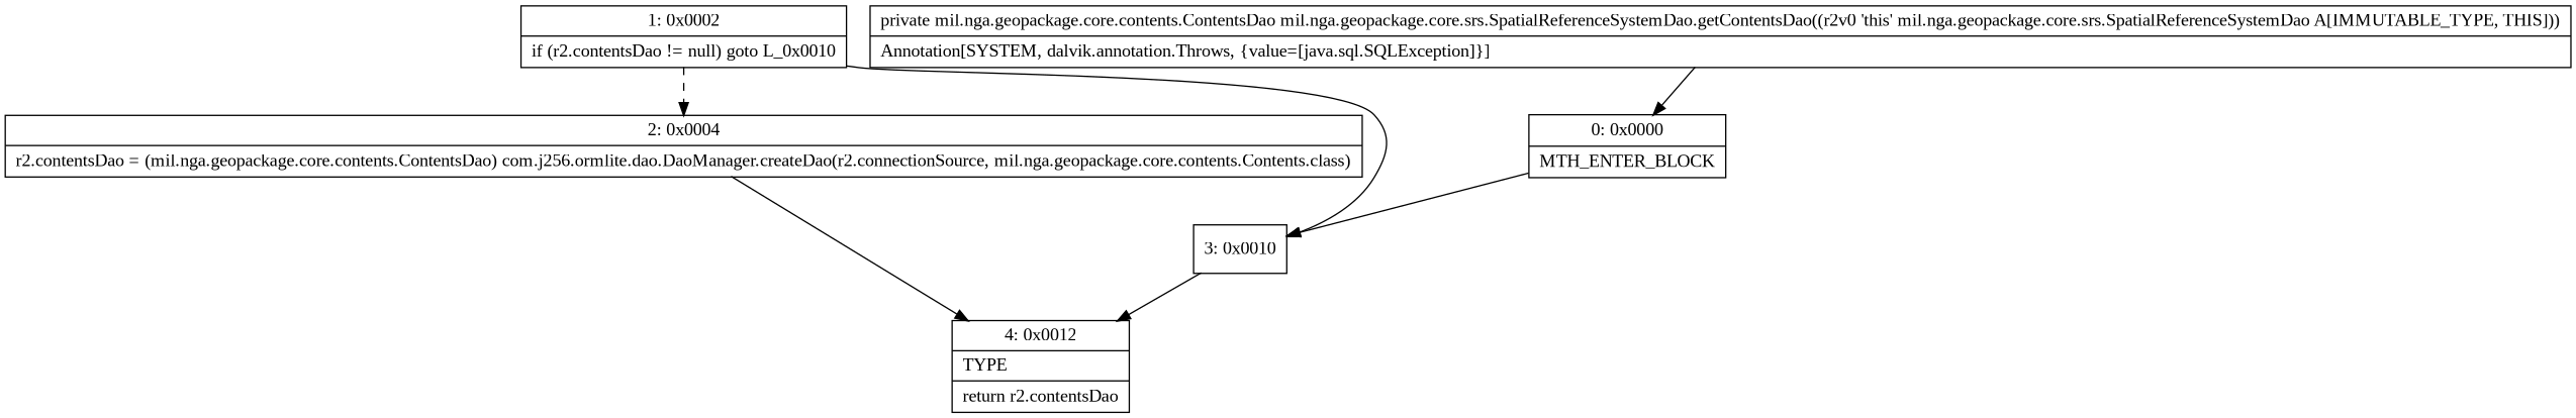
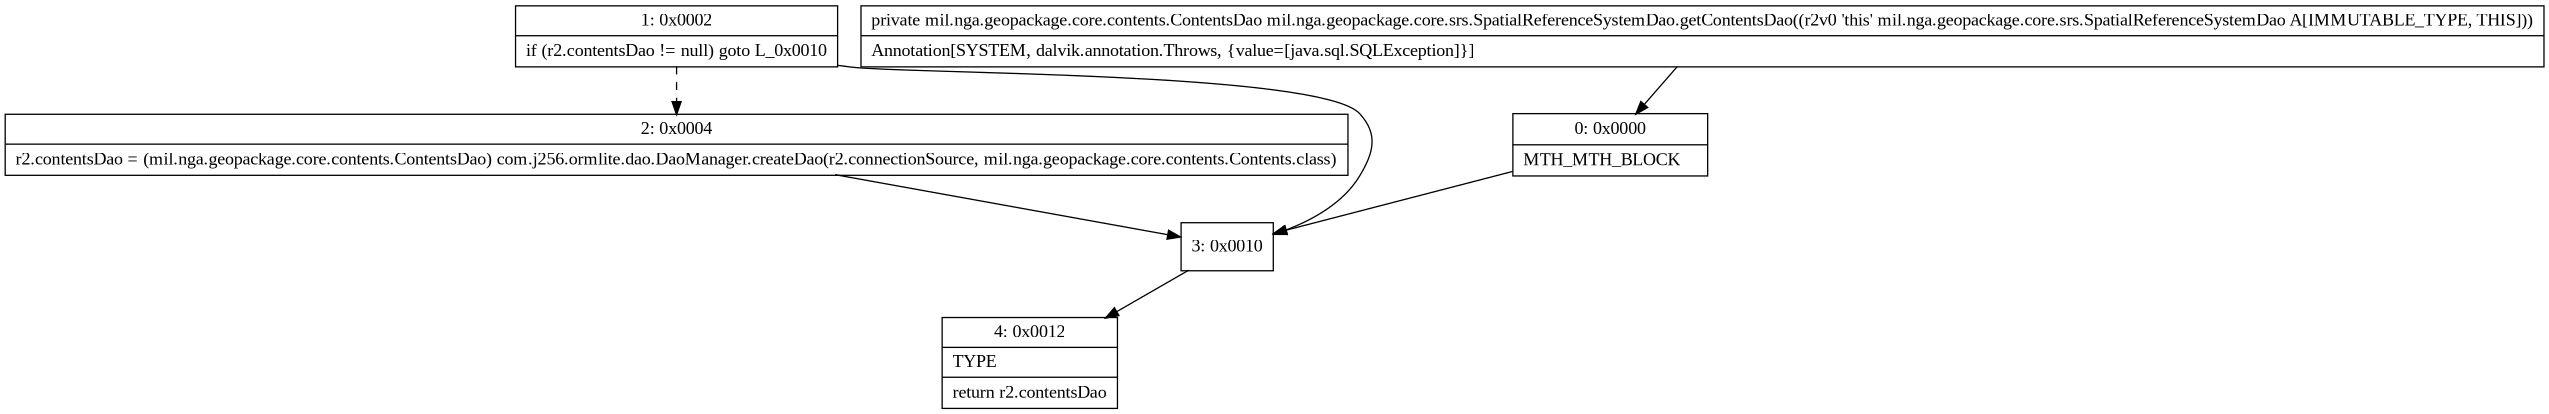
  digraph {
    fontname="Liberation Serif"
    node [fontname="Liberation Serif" shape=record]
    edge [fontname="Liberation Serif"]
-   n1 [label="{0\:\ 0x0000|MTH_ENTER_BLOCK\l}"]
+   n1 [label="{0\:\ 0x0000|MTH_MTH_BLOCK\l}"]
    n2 [label="{3\:\ 0x0010}"]
    n3 [label="{1\:\ 0x0002|if (r2.contentsDao != null) goto L_0x0010\l}"]
    n4 [label="{2\:\ 0x0004|r2.contentsDao = (mil.nga.geopackage.core.contents.ContentsDao) com.j256.ormlite.dao.DaoManager.createDao(r2.connectionSource, mil.nga.geopackage.core.contents.Contents.class)\l}"]
    n5 [label="{4\:\ 0x0012|TYPE\l|return r2.contentsDao\l}"]
    n6 [label="{private mil.nga.geopackage.core.contents.ContentsDao mil.nga.geopackage.core.srs.SpatialReferenceSystemDao.getContentsDao((r2v0 'this' mil.nga.geopackage.core.srs.SpatialReferenceSystemDao A[IMMUTABLE_TYPE, THIS]))  | Annotation[SYSTEM, dalvik.annotation.Throws, \{value=[java.sql.SQLException]\}]\l}"]
    n1 -> n2
    n2 -> n5
    n3 -> n2
    n3 -> n4 [style=dashed]
-   n4 -> n5
+   n4 -> n2
    n6 -> n1
  }
